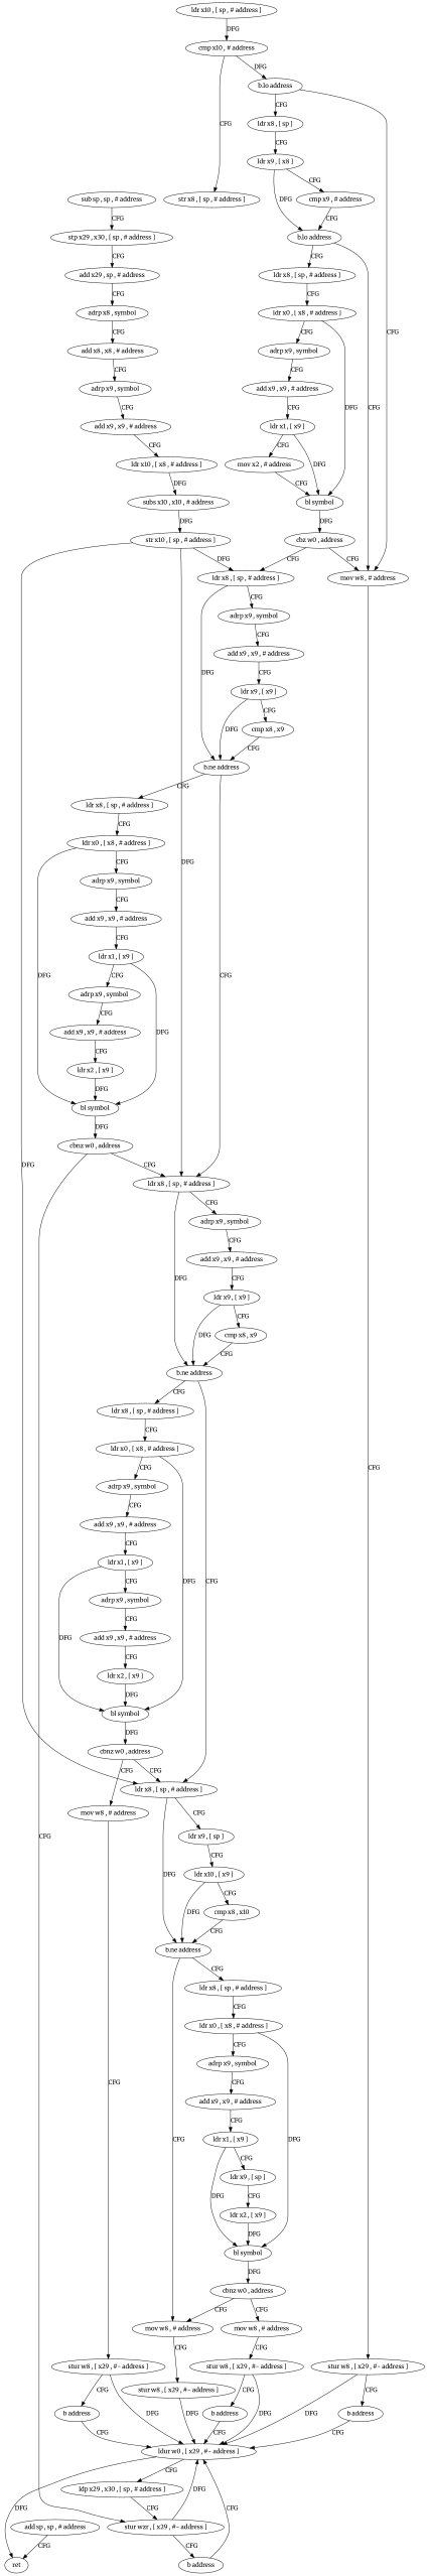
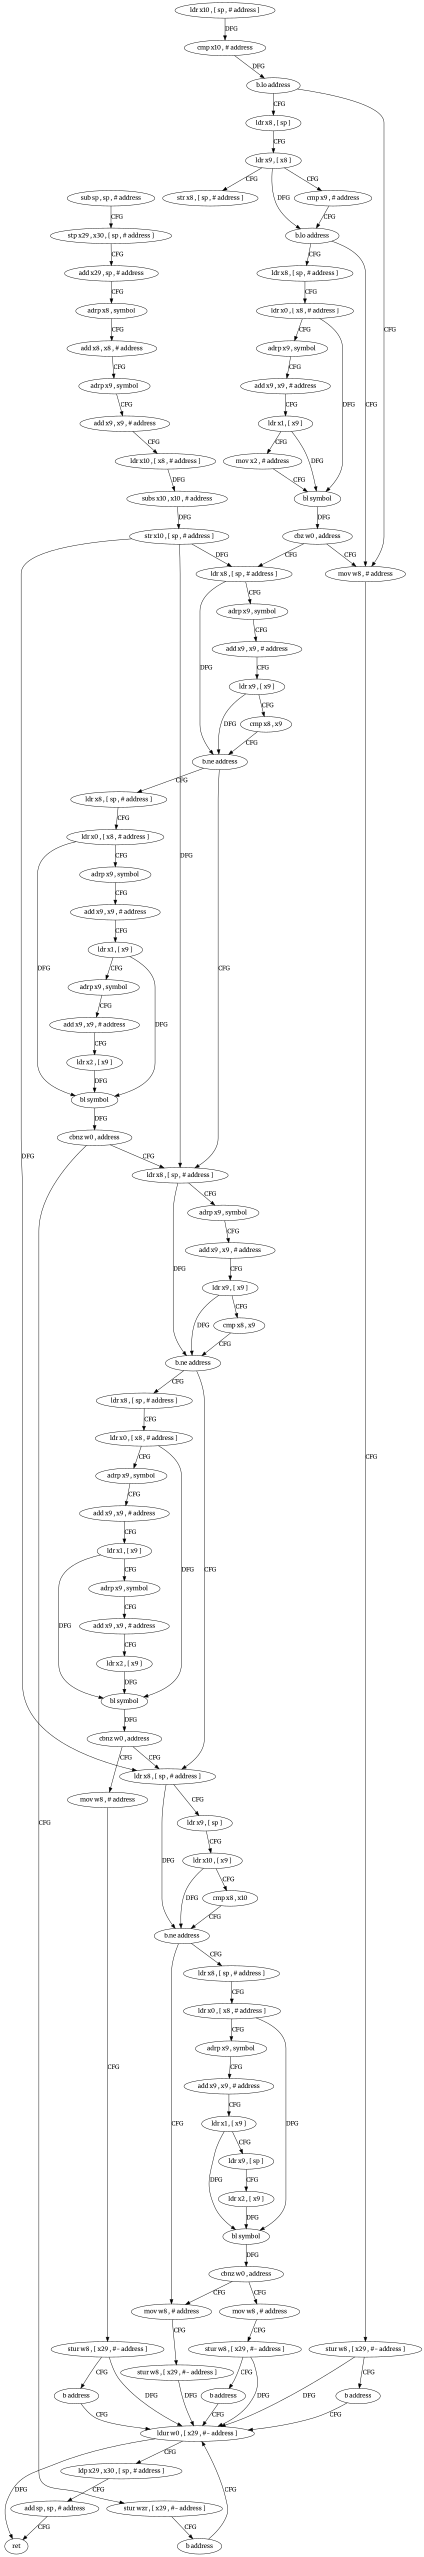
  digraph {
    fontname=Merriweather
    node [fontname=Merriweather]
    edge [fontname=Merriweather]
    n1 [label="sub sp , sp , # address"]
    n2 [label="stp x29 , x30 , [ sp , # address ]"]
    n3 [label="add x29 , sp , # address"]
    n4 [label="adrp x8 , symbol"]
    n5 [label="add x8 , x8 , # address"]
    n6 [label="adrp x9 , symbol"]
    n7 [label="add x9 , x9 , # address"]
    n8 [label="ldr x10 , [ x8 , # address ]"]
    n9 [label="subs x10 , x10 , # address"]
    n10 [label="str x10 , [ sp , # address ]"]
    n11 [label="ldr x8 , [ sp , # address ]"]
    n12 [label="ldr x8 , [ sp , # address ]"]
    n13 [label="ldr x8 , [ sp , # address ]"]
    n14 [label="ldr x10 , [ sp , # address ]"]
    n15 [label="cmp x10 , # address"]
    n16 [label="adrp x9 , symbol"]
    n17 [label="b.ne address"]
    n18 [label="adrp x9 , symbol"]
    n19 [label="b.ne address"]
    n20 [label="ldr x9 , [ sp ]"]
    n21 [label="b.ne address"]
    n22 [label="str x8 , [ sp , # address ]"]
    n23 [label="b.lo address"]
    n24 [label="mov w8 , # address"]
    n25 [label="ldr x8 , [ sp ]"]
    n26 [label="stur w8 , [ x29 , #- address ]"]
    n27 [label="ldr x9 , [ x8 ]"]
    n28 [label="b address"]
    n29 [label="ldur w0 , [ x29 , #- address ]"]
    n30 [label="cmp x9 , # address"]
    n31 [label="b.lo address"]
    n32 [label="ldp x29 , x30 , [ sp , # address ]"]
    n33 [label=ret]
    n34 [label="add sp , sp , # address"]
    n35 [label="ldr x8 , [ sp , # address ]"]
    n36 [label="ldr x0 , [ x8 , # address ]"]
    n37 [label="adrp x9 , symbol"]
    n38 [label="bl symbol"]
    n39 [label="add x9 , x9 , # address"]
    n40 [label="cbz w0 , address"]
    n41 [label="ldr x1 , [ x9 ]"]
    n42 [label="mov x2 , # address"]
    n43 [label="add x9 , x9 , # address"]
    n44 [label="ldr x8 , [ sp , # address ]"]
    n45 [label="ldr x9 , [ x9 ]"]
    n46 [label="cmp x8 , x9"]
    n47 [label="ldr x0 , [ x8 , # address ]"]
    n48 [label="add x9 , x9 , # address"]
    n49 [label="ldr x8 , [ sp , # address ]"]
    n50 [label="adrp x9 , symbol"]
    n51 [label="bl symbol"]
    n52 [label="ldr x9 , [ x9 ]"]
    n53 [label="cmp x8 , x9"]
    n54 [label="ldr x0 , [ x8 , # address ]"]
    n55 [label="ldr x10 , [ x9 ]"]
    n56 [label="mov w8 , # address"]
    n57 [label="ldr x8 , [ sp , # address ]"]
    n58 [label="adrp x9 , symbol"]
    n59 [label="bl symbol"]
    n60 [label="add x9 , x9 , # address"]
    n61 [label="cbnz w0 , address"]
    n62 [label="ldr x1 , [ x9 ]"]
    n63 [label="adrp x9 , symbol"]
    n64 [label="add x9 , x9 , # address"]
    n65 [label="ldr x2 , [ x9 ]"]
    n66 [label="stur wzr , [ x29 , #- address ]"]
    n67 [label="b address"]
    n68 [label="cmp x8 , x10"]
    n69 [label="stur w8 , [ x29 , #- address ]"]
    n70 [label="ldr x0 , [ x8 , # address ]"]
    n71 [label="adrp x9 , symbol"]
    n72 [label="bl symbol"]
    n73 [label="add x9 , x9 , # address"]
    n74 [label="cbnz w0 , address"]
    n75 [label="ldr x1 , [ x9 ]"]
    n76 [label="adrp x9 , symbol"]
    n77 [label="add x9 , x9 , # address"]
    n78 [label="ldr x2 , [ x9 ]"]
    n79 [label="mov w8 , # address"]
    n80 [label="stur w8 , [ x29 , #- address ]"]
    n81 [label="b address"]
    n82 [label="add x9 , x9 , # address"]
    n83 [label="cbnz w0 , address"]
    n84 [label="ldr x1 , [ x9 ]"]
    n85 [label="ldr x9 , [ sp ]"]
    n86 [label="ldr x2 , [ x9 ]"]
    n87 [label="mov w8 , # address"]
    n88 [label="stur w8 , [ x29 , #- address ]"]
    n89 [label="b address"]
    n1 -> n2 [label=CFG]
    n2 -> n3 [label=CFG]
    n3 -> n4 [label=CFG]
    n4 -> n5 [label=CFG]
    n5 -> n6 [label=CFG]
    n6 -> n7 [label=CFG]
    n7 -> n8 [label=CFG]
    n8 -> n9 [label=DFG]
    n9 -> n10 [label=DFG]
    n10 -> n11 [label=DFG]
    n10 -> n12 [label=DFG]
    n10 -> n13 [label=DFG]
    n11 -> n16 [label=CFG]
    n11 -> n17 [label=DFG]
    n12 -> n18 [label=CFG]
    n12 -> n19 [label=DFG]
    n13 -> n20 [label=CFG]
    n13 -> n21 [label=DFG]
    n14 -> n15 [label=DFG]
-   n15 -> n22 [label=CFG]
+   n27 -> n22 [label=CFG]
    n15 -> n23 [label=DFG]
    n16 -> n43 [label=CFG]
    n17 -> n12 [label=CFG]
    n17 -> n44 [label=CFG]
    n18 -> n48 [label=CFG]
    n19 -> n13 [label=CFG]
    n19 -> n49 [label=CFG]
    n20 -> n55 [label=CFG]
    n21 -> n56 [label=CFG]
    n21 -> n57 [label=CFG]
    n23 -> n24 [label=CFG]
    n23 -> n25 [label=CFG]
    n24 -> n26 [label=CFG]
    n25 -> n27 [label=CFG]
    n26 -> n28 [label=CFG]
    n26 -> n29 [label=DFG]
    n27 -> n30 [label=CFG]
    n27 -> n31 [label=DFG]
    n28 -> n29 [label=CFG]
    n29 -> n32 [label=CFG]
    n29 -> n33 [label=DFG]
    n30 -> n31 [label=CFG]
    n31 -> n24 [label=CFG]
    n31 -> n35 [label=CFG]
-   n32 -> n66 [label=CFG]
+   n32 -> n34 [label=CFG]
    n34 -> n33 [label=CFG]
    n35 -> n36 [label=CFG]
    n36 -> n37 [label=CFG]
    n36 -> n38 [label=DFG]
    n37 -> n39 [label=CFG]
    n38 -> n40 [label=DFG]
    n39 -> n41 [label=CFG]
    n40 -> n11 [label=CFG]
    n40 -> n24 [label=CFG]
    n41 -> n38 [label=DFG]
    n41 -> n42 [label=CFG]
    n42 -> n38 [label=CFG]
    n43 -> n45 [label=CFG]
    n44 -> n47 [label=CFG]
    n45 -> n17 [label=DFG]
    n45 -> n46 [label=CFG]
    n46 -> n17 [label=CFG]
    n47 -> n50 [label=CFG]
    n47 -> n51 [label=DFG]
    n48 -> n52 [label=CFG]
    n49 -> n54 [label=CFG]
    n50 -> n60 [label=CFG]
    n51 -> n61 [label=DFG]
    n52 -> n19 [label=DFG]
    n52 -> n53 [label=CFG]
    n53 -> n19 [label=CFG]
    n54 -> n58 [label=CFG]
    n54 -> n59 [label=DFG]
    n55 -> n21 [label=DFG]
    n55 -> n68 [label=CFG]
    n56 -> n69 [label=CFG]
    n57 -> n70 [label=CFG]
    n58 -> n73 [label=CFG]
    n59 -> n74 [label=DFG]
    n60 -> n62 [label=CFG]
    n61 -> n12 [label=CFG]
    n61 -> n66 [label=CFG]
    n62 -> n51 [label=DFG]
    n62 -> n63 [label=CFG]
    n63 -> n64 [label=CFG]
    n64 -> n65 [label=CFG]
    n65 -> n51 [label=DFG]
-   n66 -> n29 [label=DFG]
    n66 -> n67 [label=CFG]
    n67 -> n29 [label=CFG]
    n68 -> n21 [label=CFG]
    n69 -> n29 [label=DFG]
    n70 -> n71 [label=CFG]
    n70 -> n72 [label=DFG]
    n71 -> n82 [label=CFG]
    n72 -> n83 [label=DFG]
    n73 -> n75 [label=CFG]
    n74 -> n13 [label=CFG]
    n74 -> n79 [label=CFG]
    n75 -> n59 [label=DFG]
    n75 -> n76 [label=CFG]
    n76 -> n77 [label=CFG]
    n77 -> n78 [label=CFG]
    n78 -> n59 [label=DFG]
    n79 -> n80 [label=CFG]
    n80 -> n29 [label=DFG]
    n80 -> n81 [label=CFG]
    n81 -> n29 [label=CFG]
    n82 -> n84 [label=CFG]
    n83 -> n56 [label=CFG]
    n83 -> n87 [label=CFG]
    n84 -> n72 [label=DFG]
    n84 -> n85 [label=CFG]
    n85 -> n86 [label=CFG]
    n86 -> n72 [label=DFG]
    n87 -> n88 [label=CFG]
    n88 -> n29 [label=DFG]
    n88 -> n89 [label=CFG]
    n89 -> n29 [label=CFG]
  }
